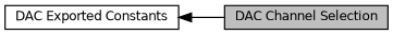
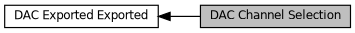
  digraph {
    rankdir=LR
    node [color=black fontname=Helvetica fontsize=10 shape=record style=filled]
    n1 [fillcolor=grey75 fontcolor=black height=0.2 label="DAC Channel Selection" width=0.4]
-   n2 [fillcolor=white height=0.2 label="DAC Exported Constants" width=0.4]
+   n2 [fillcolor=white height=0.2 label="DAC Exported Exported" width=0.4]
    n2 -> n1 [dir=back fontname=Helvetica fontsize=10 labelfontname=Helvetica labelfontsize=10 shape=plaintext style=solid]
  }
